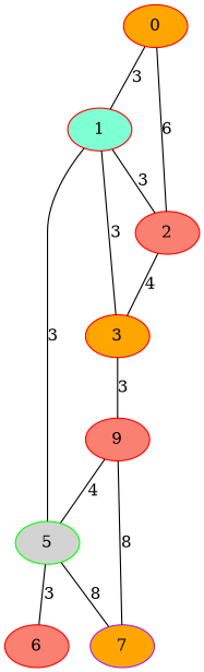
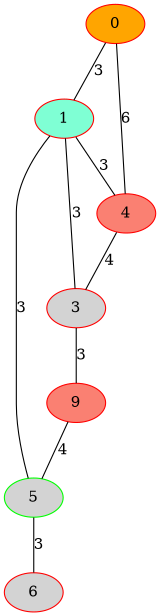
  graph {
    node [color=red fillcolor=salmon style=filled weight=1]
    0 [fillcolor=orange]
    1 [fillcolor=aquamarine]
-   2
+   2 [label=4]
    5 [color=green fillcolor=lightgrey weight=2]
-   3 [fillcolor=orange]
-   6
-   7 [color=purple fillcolor=orange weight=4]
+   3 [fillcolor=lightgrey]
+   6 [fillcolor=lightgrey]
    n8 [label=9]
    0 -- 1 [label=3]
    0 -- 2 [label=6]
    1 -- 2 [label=3]
    1 -- 5 [label=3]
    1 -- 3 [label=3]
    2 -- 3 [label=4]
    5 -- 6 [label=3]
-   5 -- 7 [label=8]
    3 -- n8 [label=3]
    n8 -- 5 [label=4]
-   n8 -- 7 [label=8]
  }
